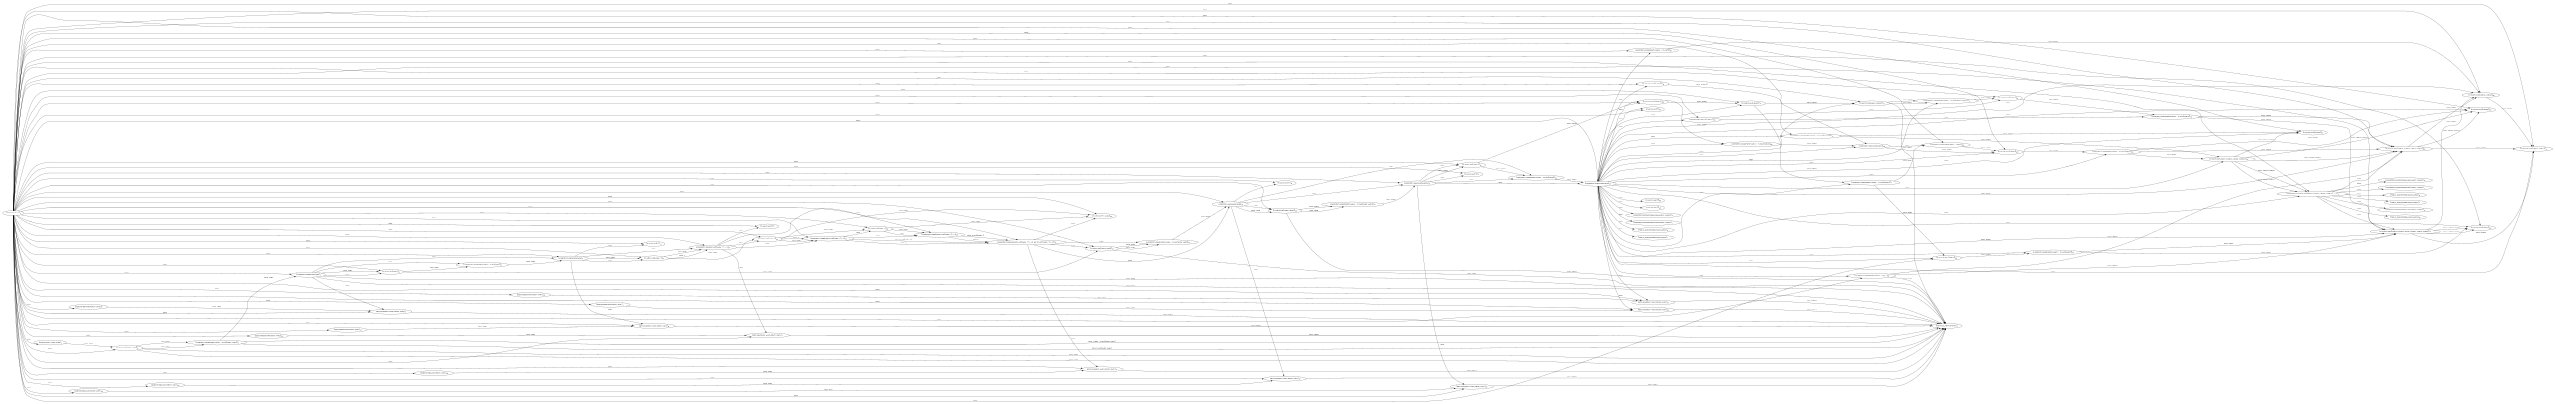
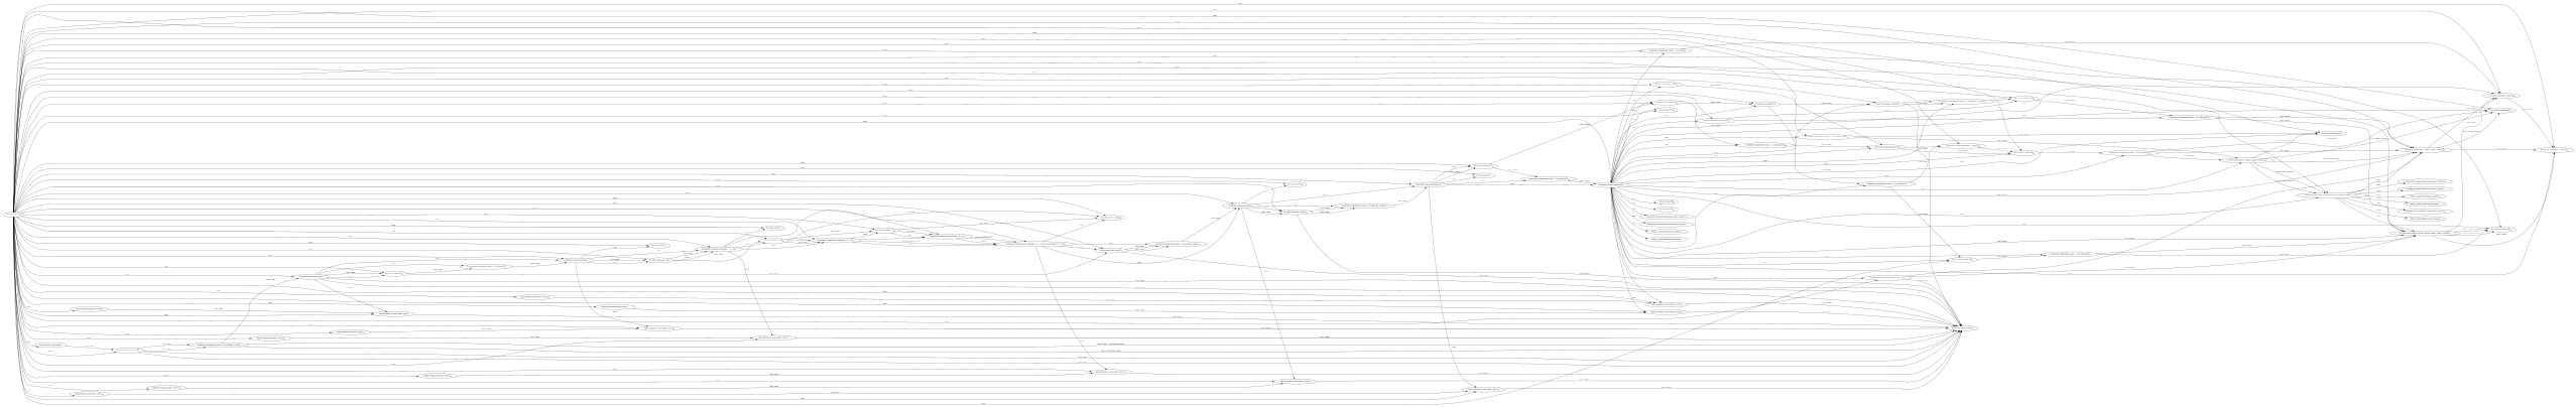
  digraph {
    fontname="Comic Neue"
    rankdir=LR
    node [fontname="Comic Neue"]
    edge [fontname="Comic Neue"]
    n1 [label=<(METHOD,FUN1)<SUB>1</SUB>>]
    n2 [label=<(PARAM,VAR1 *const VAR2)<SUB>1</SUB>>]
    n3 [label=<(&lt;operator&gt;.assignment,*VAR20 = NULL)<SUB>70</SUB>>]
    n4 [label=<(&lt;operator&gt;.assignment,*VAR26 = FUN17())<SUB>85</SUB>>]
    n5 [label=<(FUN18,FUN18(VAR26, VAR12))<SUB>86</SUB>>]
    n6 [label=<(FUN18,FUN18(VAR26, VAR20))<SUB>87</SUB>>]
    n7 [label=<(FUN19,FUN19(VAR17))<SUB>89</SUB>>]
    n8 [label=<(FUN19,FUN19(VAR18))<SUB>90</SUB>>]
    n9 [label=<(FUN19,FUN19(VAR19))<SUB>91</SUB>>]
    n10 [label=<(RETURN,return VAR7;,return VAR7;)<SUB>93</SUB>>]
    n11 [label=<(&lt;operator&gt;.logicalNot,!VAR3)<SUB>4</SUB>>]
    n12 [label=<(&lt;operator&gt;.logicalNot,!VAR6)<SUB>9</SUB>>]
    n13 [label=<(&lt;operator&gt;.equals,FUN5(VAR6, &quot;&quot;) == 0)<SUB>14</SUB>>]
    n14 [label=<(&lt;operator&gt;.logicalNot,!VAR8)<SUB>25</SUB>>]
    n15 [label=<(&lt;operator&gt;.logicalNot,!VAR10)<SUB>31</SUB>>]
    n16 [label=<(&lt;operator&gt;.logicalNot,!VAR12)<SUB>37</SUB>>]
    n17 [label=<(&lt;operator&gt;.logicalNot,!VAR14)<SUB>62</SUB>>]
    n18 [label=<(IDENTIFIER,VAR21,if (VAR21))<SUB>72</SUB>>]
    n19 [label=<(&lt;operator&gt;.equals,FUN5(VAR19-&gt;VAR23, VAR18-&gt;VAR23) == 0)<SUB>77</SUB>>]
    n20 [label=<(IDENTIFIER,VAR7,return VAR7;)<SUB>93</SUB>>]
    n21 [label=<(FUN2,FUN2(VAR2, VAR4))<SUB>3</SUB>>]
    n22 [label=<(RETURN,return VAR5;,return VAR5;)<SUB>5</SUB>>]
    n23 [label=<(FUN3,FUN3(VAR3))<SUB>8</SUB>>]
    n24 [label=<(FUN4,FUN4(&quot;&quot;))<SUB>10</SUB>>]
    n25 [label=<(RETURN,return VAR7;,return VAR7;)<SUB>11</SUB>>]
    n26 [label=<(FUN6,FUN6(&quot;&quot;))<SUB>15</SUB>>]
    n27 [label=<(RETURN,return VAR5;,return VAR5;)<SUB>16</SUB>>]
    n28 [label=<(FUN7,FUN7(&quot;&quot;, VAR6))<SUB>20</SUB>>]
    n29 [label=<(RETURN,return VAR7;,return VAR7;)<SUB>21</SUB>>]
    n30 [label=<(FUN2,FUN2(VAR3, VAR9))<SUB>24</SUB>>]
    n31 [label=<(FUN7,FUN7(&quot;&quot;))<SUB>26</SUB>>]
    n32 [label=<(RETURN,return VAR7;,return VAR7;)<SUB>27</SUB>>]
    n33 [label=<(FUN8,FUN8(VAR8, VAR11))<SUB>30</SUB>>]
    n34 [label=<(FUN7,FUN7(&quot;&quot;))<SUB>32</SUB>>]
    n35 [label=<(RETURN,return VAR7;,return VAR7;)<SUB>33</SUB>>]
    n36 [label=<(FUN9,FUN9(VAR10))<SUB>36</SUB>>]
    n37 [label=<(FUN7,FUN7(&quot;&quot;))<SUB>38</SUB>>]
    n38 [label=<(RETURN,return VAR7;,return VAR7;)<SUB>39</SUB>>]
    n39 [label=<(FUN10,FUN10(VAR10))<SUB>58</SUB>>]
    n40 [label=<(FUN11,FUN11(VAR10))<SUB>59</SUB>>]
    n41 [label=<(&lt;operator&gt;.assignment,VAR14 = VAR15)<SUB>62</SUB>>]
    n42 [label=<(FUN12,FUN12(VAR15))<SUB>64</SUB>>]
    n43 [label=<(FUN12,FUN12(VAR14))<SUB>65</SUB>>]
    n44 [label=<(FUN12,FUN12(FUN13()))<SUB>67</SUB>>]
    n45 [label=<(FUN2,FUN2(VAR10, VAR22))<SUB>71</SUB>>]
    n46 [label=<(FUN15,FUN15(VAR17-&gt;VAR23, VAR17-&gt;VAR24, VAR12, VAR20))<SUB>78</SUB>>]
    n47 [label=<(IDENTIFIER,VAR5,return VAR5;)<SUB>5</SUB>>]
    n48 [label=<(IDENTIFIER,VAR7,return VAR7;)<SUB>11</SUB>>]
    n49 [label=<(FUN5,FUN5(VAR6, &quot;&quot;))<SUB>14</SUB>>]
    n50 [label=<(IDENTIFIER,VAR5,return VAR5;)<SUB>16</SUB>>]
    n51 [label=<(&lt;operator&gt;.notEquals,FUN5(VAR6, &quot;&quot;) != 0)<SUB>19</SUB>>]
    n52 [label=<(&lt;operator&gt;.notEquals,FUN5(VAR6, &quot;&quot;) != 0)<SUB>19</SUB>>]
    n53 [label=<(IDENTIFIER,VAR7,return VAR7;)<SUB>21</SUB>>]
    n54 [label=<(IDENTIFIER,VAR7,return VAR7;)<SUB>27</SUB>>]
    n55 [label=<(IDENTIFIER,VAR7,return VAR7;)<SUB>33</SUB>>]
    n56 [label=<(IDENTIFIER,VAR7,return VAR7;)<SUB>39</SUB>>]
    n57 [label=<(FUN16,FUN16(VAR18-&gt;VAR23, VAR12, VAR20))<SUB>82</SUB>>]
    n58 [label=<(FUN5,FUN5(VAR6, &quot;&quot;))<SUB>19</SUB>>]
    n59 [label=<(FUN5,FUN5(VAR6, &quot;&quot;))<SUB>19</SUB>>]
    n60 [label=<(FUN14,FUN14(VAR21))<SUB>73</SUB>>]
    n61 [label=<(METHOD_RETURN,ANY)<SUB>1</SUB>>]
    n62 [label=<(&lt;operator&gt;.assignment,*VAR6 = FUN3(VAR3))<SUB>8</SUB>>]
    n63 [label=<(&lt;operator&gt;.logicalAnd,(FUN5(VAR6, &quot;&quot;) != 0) &amp;&amp; (FUN5(VAR6, &quot;&quot;) != 0))<SUB>19</SUB>>]
    n64 [label=<(&lt;operator&gt;.assignment,*VAR10 = FUN8(VAR8, VAR11))<SUB>30</SUB>>]
    n65 [label=<(&lt;operator&gt;.assignment,*VAR12 = FUN9(VAR10))<SUB>36</SUB>>]
    n66 [label=<(&lt;operator&gt;.assignment,*VAR14 = FUN10(VAR10))<SUB>58</SUB>>]
    n67 [label=<(&lt;operator&gt;.assignment,*VAR15 = FUN11(VAR10))<SUB>59</SUB>>]
    n68 [label=<(&lt;operator&gt;.assignment,*VAR17 = FUN12(VAR15))<SUB>64</SUB>>]
    n69 [label=<(&lt;operator&gt;.assignment,*VAR18 = FUN12(VAR14))<SUB>65</SUB>>]
    n70 [label=<(FUN5,FUN5(VAR19-&gt;VAR23, VAR18-&gt;VAR23))<SUB>77</SUB>>]
    n71 [label=<(&lt;operator&gt;.assignment,*VAR19 = FUN12(FUN13()))<SUB>67</SUB>>]
    n72 [label=<(&lt;operator&gt;.assignment,*VAR21 = FUN2(VAR10, VAR22))<SUB>71</SUB>>]
    n73 [label=<(FUN17,FUN17())<SUB>85</SUB>>]
    n74 [label=<(FUN13,FUN13())<SUB>67</SUB>>]
    n75 [label=<(&lt;operator&gt;.indirectFieldAccess,VAR19-&gt;VAR23)<SUB>77</SUB>>]
    n76 [label=<(&lt;operator&gt;.indirectFieldAccess,VAR18-&gt;VAR23)<SUB>77</SUB>>]
    n77 [label=<(FIELD_IDENTIFIER,VAR23,VAR23)<SUB>77</SUB>>]
    n78 [label=<(FIELD_IDENTIFIER,VAR23,VAR23)<SUB>77</SUB>>]
    n79 [label=<(&lt;operator&gt;.assignment,VAR20 = FUN14(VAR21))<SUB>73</SUB>>]
    n80 [label=<(&lt;operator&gt;.indirectFieldAccess,VAR17-&gt;VAR23)<SUB>78</SUB>>]
    n81 [label=<(&lt;operator&gt;.indirectFieldAccess,VAR17-&gt;VAR24)<SUB>78</SUB>>]
    n82 [label=<(FIELD_IDENTIFIER,VAR23,VAR23)<SUB>78</SUB>>]
    n83 [label=<(FIELD_IDENTIFIER,VAR24,VAR24)<SUB>78</SUB>>]
    n84 [label=<(&lt;operator&gt;.indirectFieldAccess,VAR18-&gt;VAR23)<SUB>82</SUB>>]
    n85 [label=<(FIELD_IDENTIFIER,VAR23,VAR23)<SUB>82</SUB>>]
    n86 [label=<(&lt;operator&gt;.assignment,*VAR3 = FUN2(VAR2, VAR4))<SUB>3</SUB>>]
    n87 [label=<(&lt;operator&gt;.assignment,*VAR8 = FUN2(VAR3, VAR9))<SUB>44</SUB>>]
    n1 -> n2 [label="DDG: "]
    n1 -> n3 [label="DDG: "]
    n1 -> n4 [label="DDG: "]
    n1 -> n5 [label="DDG: "]
    n1 -> n6 [label="DDG: "]
    n1 -> n7 [label="DDG: "]
    n1 -> n8 [label="DDG: "]
    n1 -> n9 [label="DDG: "]
    n1 -> n10 [label="DDG: "]
    n1 -> n11 [label="DDG: "]
    n1 -> n12 [label="DDG: "]
    n1 -> n13 [label="DDG: "]
    n1 -> n14 [label="DDG: "]
    n1 -> n15 [label="DDG: "]
    n1 -> n16 [label="DDG: "]
    n1 -> n17 [label="DDG: "]
    n1 -> n18 [label="DDG: "]
    n1 -> n19 [label="DDG: "]
    n1 -> n20 [label="DDG: "]
    n1 -> n21 [label="DDG: "]
    n1 -> n22 [label="DDG: "]
    n1 -> n23 [label="DDG: "]
    n1 -> n24 [label="DDG: "]
    n1 -> n25 [label="DDG: "]
    n1 -> n26 [label="DDG: "]
    n1 -> n27 [label="DDG: "]
    n1 -> n28 [label="DDG: "]
    n1 -> n29 [label="DDG: "]
    n1 -> n30 [label="DDG: "]
    n1 -> n31 [label="DDG: "]
    n1 -> n32 [label="DDG: "]
    n1 -> n33 [label="DDG: "]
    n1 -> n34 [label="DDG: "]
    n1 -> n35 [label="DDG: "]
    n1 -> n36 [label="DDG: "]
    n1 -> n37 [label="DDG: "]
    n1 -> n38 [label="DDG: "]
    n1 -> n39 [label="DDG: "]
    n1 -> n40 [label="DDG: "]
    n1 -> n41 [label="DDG: "]
    n1 -> n42 [label="DDG: "]
    n1 -> n43 [label="DDG: "]
    n1 -> n44 [label="DDG: "]
    n1 -> n45 [label="DDG: "]
    n1 -> n46 [label="DDG: "]
    n1 -> n47 [label="DDG: "]
    n1 -> n48 [label="DDG: "]
    n1 -> n49 [label="DDG: "]
    n1 -> n50 [label="DDG: "]
    n1 -> n51 [label="DDG: "]
    n1 -> n52 [label="DDG: "]
    n1 -> n53 [label="DDG: "]
    n1 -> n54 [label="DDG: "]
    n1 -> n55 [label="DDG: "]
    n1 -> n56 [label="DDG: "]
    n1 -> n57 [label="DDG: "]
    n1 -> n58 [label="DDG: "]
    n1 -> n59 [label="DDG: "]
    n1 -> n60 [label="DDG: "]
    n2 -> n21 [label="DDG: VAR2"]
    n3 -> n46 [label="DDG: VAR20"]
    n3 -> n57 [label="DDG: VAR20"]
    n3 -> n61 [label="DDG: NULL"]
    n4 -> n5 [label="DDG: VAR26"]
    n5 -> n6 [label="DDG: VAR26"]
    n10 -> n61 [label="DDG: &lt;RET&gt;"]
    n11 -> n12 [label="CDG: "]
    n11 -> n22 [label="CDG: "]
    n11 -> n23 [label="DDG: VAR3"]
    n11 -> n23 [label="CDG: "]
    n11 -> n61 [label="DDG: VAR3"]
    n11 -> n61 [label="DDG: !VAR3"]
    n11 -> n62 [label="CDG: "]
    n12 -> n13 [label="CDG: "]
    n12 -> n24 [label="CDG: "]
    n12 -> n25 [label="CDG: "]
    n12 -> n49 [label="DDG: VAR6"]
    n12 -> n49 [label="CDG: "]
    n13 -> n26 [label="CDG: "]
    n13 -> n27 [label="CDG: "]
    n13 -> n51 [label="CDG: "]
    n13 -> n58 [label="CDG: "]
    n13 -> n63 [label="CDG: "]
    n14 -> n15 [label="CDG: "]
    n14 -> n31 [label="CDG: "]
    n14 -> n32 [label="CDG: "]
    n14 -> n33 [label="DDG: VAR8"]
    n14 -> n33 [label="CDG: "]
-   n14 -> n65 [label="CDG: "]
+   n14 -> n64 [label="CDG: "]
    n15 -> n16 [label="CDG: "]
    n15 -> n34 [label="CDG: "]
    n15 -> n35 [label="CDG: "]
    n15 -> n36 [label="DDG: VAR10"]
    n15 -> n36 [label="CDG: "]
    n15 -> n65 [label="CDG: "]
    n16 -> n3 [label="CDG: "]
    n16 -> n4 [label="CDG: "]
    n16 -> n5 [label="CDG: "]
    n16 -> n6 [label="CDG: "]
    n16 -> n7 [label="CDG: "]
    n16 -> n8 [label="CDG: "]
    n16 -> n9 [label="CDG: "]
    n16 -> n10 [label="CDG: "]
    n16 -> n17 [label="CDG: "]
    n16 -> n18 [label="CDG: "]
    n16 -> n19 [label="CDG: "]
    n16 -> n37 [label="CDG: "]
    n16 -> n38 [label="CDG: "]
    n16 -> n39 [label="CDG: "]
    n16 -> n40 [label="CDG: "]
    n16 -> n42 [label="CDG: "]
    n16 -> n43 [label="CDG: "]
    n16 -> n44 [label="CDG: "]
    n16 -> n45 [label="CDG: "]
    n16 -> n46 [label="DDG: VAR12"]
    n16 -> n57 [label="DDG: VAR12"]
    n16 -> n66 [label="CDG: "]
    n16 -> n67 [label="CDG: "]
    n16 -> n68 [label="CDG: "]
    n16 -> n69 [label="CDG: "]
    n16 -> n70 [label="CDG: "]
    n16 -> n71 [label="CDG: "]
    n16 -> n72 [label="CDG: "]
    n16 -> n73 [label="CDG: "]
    n16 -> n74 [label="CDG: "]
    n16 -> n75 [label="CDG: "]
    n16 -> n76 [label="CDG: "]
    n16 -> n77 [label="CDG: "]
    n16 -> n78 [label="CDG: "]
    n17 -> n41 [label="CDG: "]
    n17 -> n43 [label="DDG: VAR14"]
    n18 -> n60 [label="CDG: "]
    n18 -> n79 [label="CDG: "]
    n19 -> n46 [label="CDG: "]
    n19 -> n57 [label="CDG: "]
    n19 -> n80 [label="CDG: "]
    n19 -> n81 [label="CDG: "]
    n19 -> n82 [label="CDG: "]
    n19 -> n83 [label="CDG: "]
    n19 -> n84 [label="CDG: "]
    n19 -> n85 [label="CDG: "]
    n20 -> n10 [label="DDG: VAR7"]
    n21 -> n61 [label="DDG: VAR2"]
    n21 -> n61 [label="DDG: VAR4"]
    n21 -> n86 [label="DDG: VAR2"]
    n21 -> n86 [label="DDG: VAR4"]
    n22 -> n61 [label="DDG: &lt;RET&gt;"]
    n23 -> n30 [label="DDG: VAR3"]
    n23 -> n62 [label="DDG: VAR3"]
    n25 -> n61 [label="DDG: &lt;RET&gt;"]
    n27 -> n61 [label="DDG: &lt;RET&gt;"]
    n29 -> n61 [label="DDG: &lt;RET&gt;"]
    n30 -> n61 [label="DDG: VAR9"]
    n30 -> n87 [label="DDG: VAR3"]
    n30 -> n87 [label="DDG: VAR9"]
    n32 -> n61 [label="DDG: &lt;RET&gt;"]
    n33 -> n61 [label="DDG: VAR11"]
    n33 -> n64 [label="DDG: VAR8"]
    n33 -> n64 [label="DDG: VAR11"]
    n35 -> n61 [label="DDG: &lt;RET&gt;"]
    n36 -> n39 [label="DDG: VAR10"]
    n36 -> n65 [label="DDG: VAR26"]
    n38 -> n61 [label="DDG: &lt;RET&gt;"]
    n39 -> n40 [label="DDG: VAR10"]
    n39 -> n66 [label="DDG: VAR10"]
    n40 -> n45 [label="DDG: VAR10"]
    n40 -> n67 [label="DDG: VAR10"]
    n41 -> n43 [label="DDG: VAR14"]
    n42 -> n68 [label="DDG: VAR15"]
    n43 -> n69 [label="DDG: VAR14"]
    n44 -> n71 [label="DDG: FUN13()"]
    n45 -> n61 [label="DDG: VAR22"]
    n45 -> n72 [label="DDG: VAR10"]
    n45 -> n72 [label="DDG: VAR22"]
    n46 -> n5 [label="DDG: VAR12"]
    n46 -> n6 [label="DDG: VAR20"]
    n46 -> n7 [label="DDG: VAR17-&gt;VAR23"]
    n46 -> n7 [label="DDG: VAR17-&gt;VAR24"]
    n47 -> n22 [label="DDG: VAR5"]
    n48 -> n25 [label="DDG: VAR7"]
    n49 -> n13 [label="DDG: VAR6"]
    n49 -> n13 [label="DDG: &quot;&quot;"]
    n49 -> n58 [label="DDG: VAR6"]
    n50 -> n27 [label="DDG: VAR5"]
    n51 -> n52 [label="CDG: "]
    n51 -> n59 [label="CDG: "]
    n51 -> n63 [label="DDG: FUN5(VAR6, &quot;&quot;)"]
    n51 -> n63 [label="DDG: 0"]
    n52 -> n63 [label="DDG: FUN5(VAR6, &quot;&quot;)"]
    n52 -> n63 [label="DDG: 0"]
    n53 -> n29 [label="DDG: VAR7"]
    n54 -> n32 [label="DDG: VAR7"]
    n55 -> n35 [label="DDG: VAR7"]
    n56 -> n38 [label="DDG: VAR7"]
    n57 -> n5 [label="DDG: VAR12"]
    n57 -> n6 [label="DDG: VAR20"]
    n57 -> n8 [label="DDG: VAR18-&gt;VAR23"]
    n58 -> n28 [label="DDG: VAR6"]
    n58 -> n51 [label="DDG: VAR6"]
    n58 -> n51 [label="DDG: &quot;&quot;"]
    n58 -> n59 [label="DDG: VAR6"]
    n59 -> n28 [label="DDG: VAR6"]
    n59 -> n52 [label="DDG: VAR6"]
    n59 -> n52 [label="DDG: &quot;&quot;"]
    n60 -> n79 [label="DDG: VAR21"]
    n62 -> n12 [label="DDG: VAR6"]
    n63 -> n14 [label="CDG: "]
    n63 -> n28 [label="CDG: "]
    n63 -> n29 [label="CDG: "]
    n63 -> n30 [label="CDG: "]
    n63 -> n87 [label="CDG: "]
    n64 -> n15 [label="DDG: VAR10"]
    n65 -> n16 [label="DDG: VAR12"]
    n66 -> n17 [label="DDG: VAR14"]
    n67 -> n41 [label="DDG: VAR15"]
    n67 -> n42 [label="DDG: VAR15"]
    n68 -> n7 [label="DDG: VAR17"]
    n68 -> n46 [label="DDG: VAR17"]
    n69 -> n8 [label="DDG: VAR18"]
    n69 -> n57 [label="DDG: VAR18"]
    n69 -> n70 [label="DDG: VAR18"]
    n70 -> n8 [label="DDG: VAR18-&gt;VAR23"]
    n70 -> n9 [label="DDG: VAR19-&gt;VAR23"]
    n70 -> n19 [label="DDG: VAR19-&gt;VAR23"]
    n70 -> n19 [label="DDG: VAR18-&gt;VAR23"]
    n70 -> n57 [label="DDG: VAR18-&gt;VAR23"]
    n71 -> n9 [label="DDG: VAR19"]
    n71 -> n70 [label="DDG: VAR19"]
    n72 -> n60 [label="DDG: VAR21"]
    n79 -> n46 [label="DDG: VAR20"]
    n79 -> n57 [label="DDG: VAR20"]
    n86 -> n11 [label="DDG: VAR3"]
    n86 -> n61 [label="DDG: FUN2(VAR2, VAR4)"]
    n86 -> n61 [label="DDG: *VAR3 = FUN2(VAR2, VAR4)"]
    n87 -> n14 [label="DDG: VAR8"]
  }
